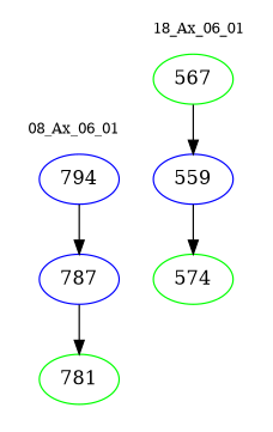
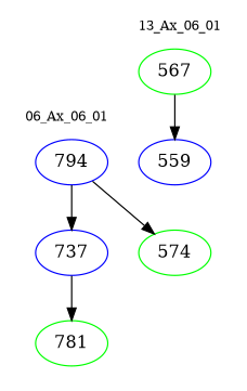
  digraph {
    node [color=blue]
    edge [color=black]
    n1 [label=794]
-   n2 [label=787]
+   n2 [label=737]
    n3 [color=green label=781]
    n4 [color=green label=567]
    n5 [label=559]
    n6 [color=green label=574]
    subgraph cluster_1 {
      color=white
      fontsize=10
-     label="08_Ax_06_01"
+     label="06_Ax_06_01"
      n1
      n2
      n3
    }
    subgraph cluster_2 {
      color=white
      fontsize=10
-     label="18_Ax_06_01"
+     label="13_Ax_06_01"
      n4
      n5
      n6
    }
    n1 -> n2
    n2 -> n3
    n4 -> n5
-   n5 -> n6
+   n1 -> n6
  }
